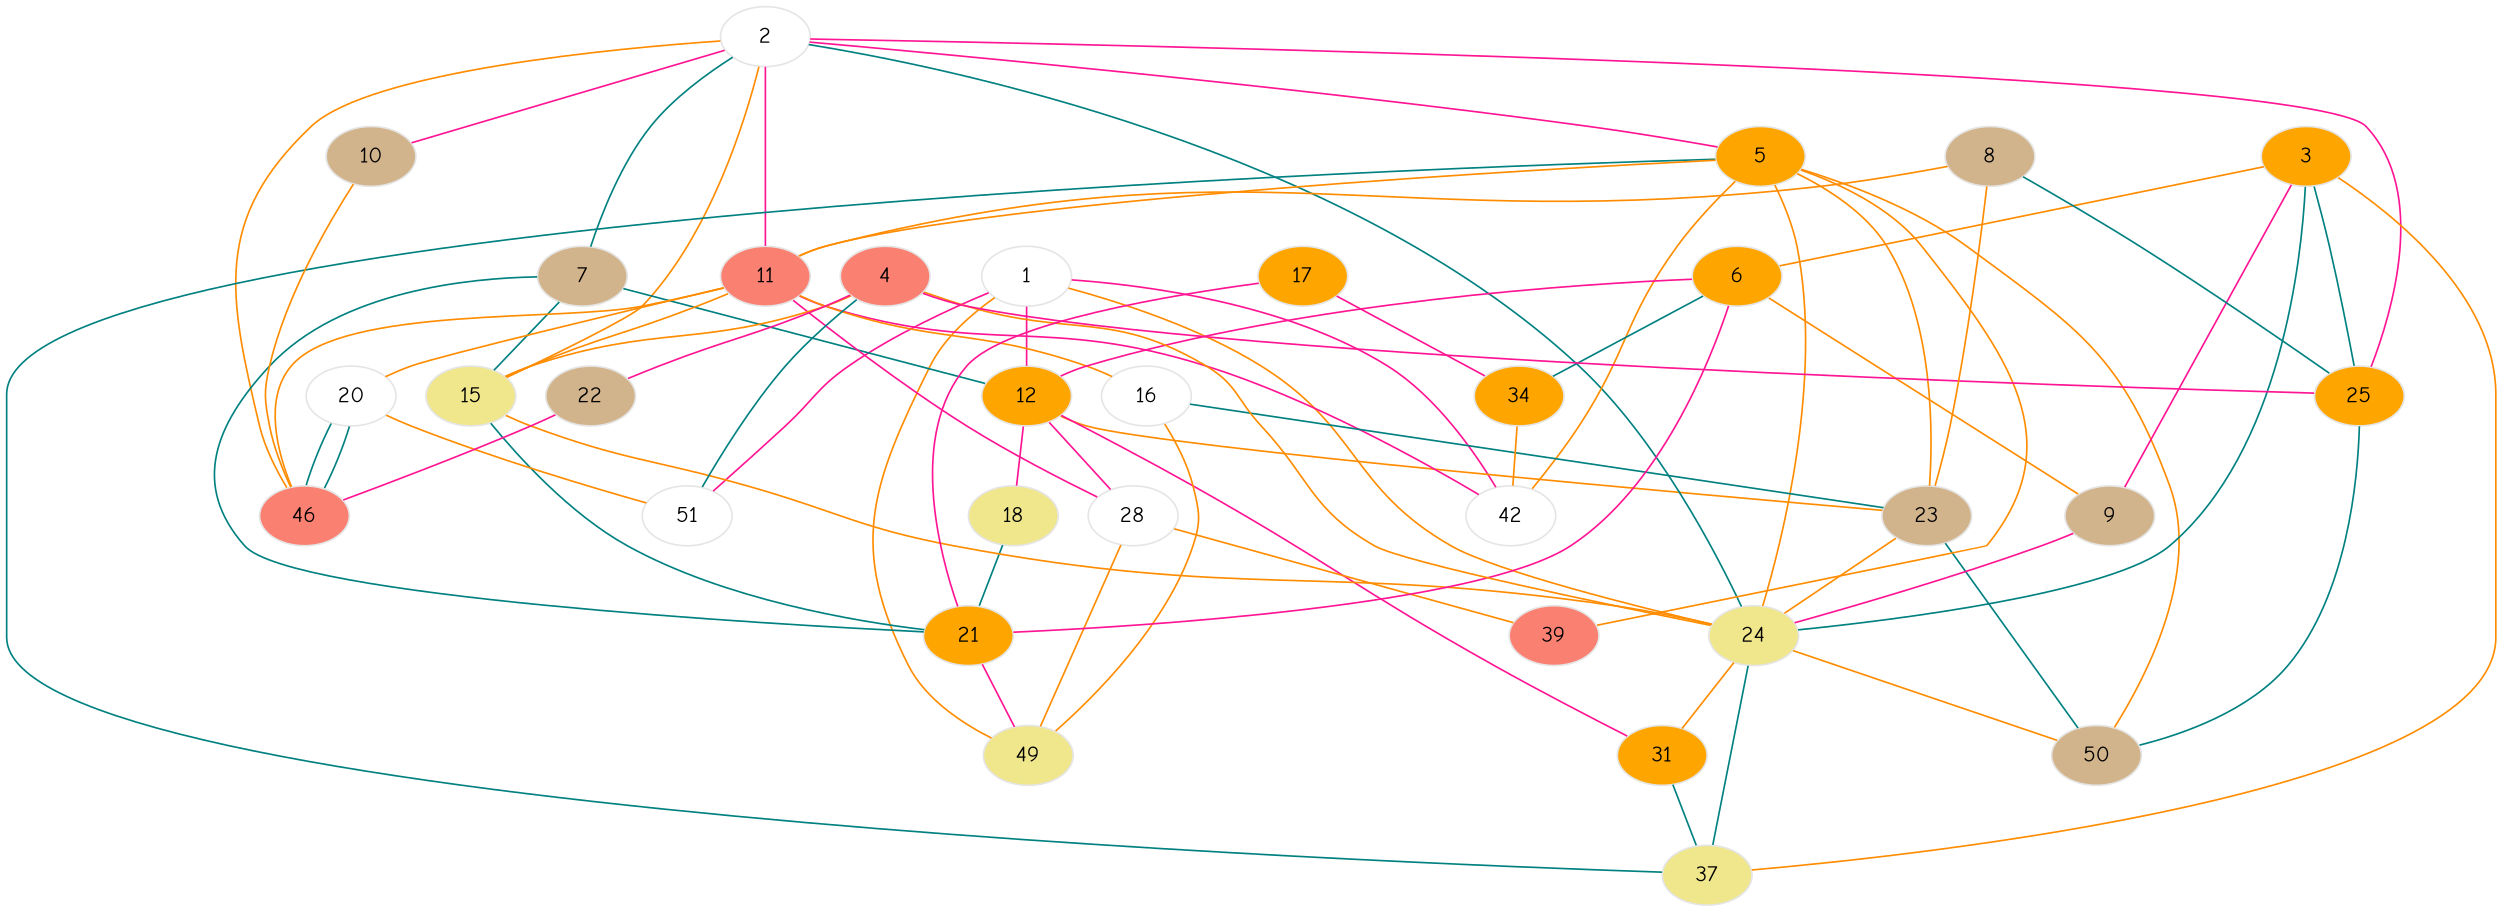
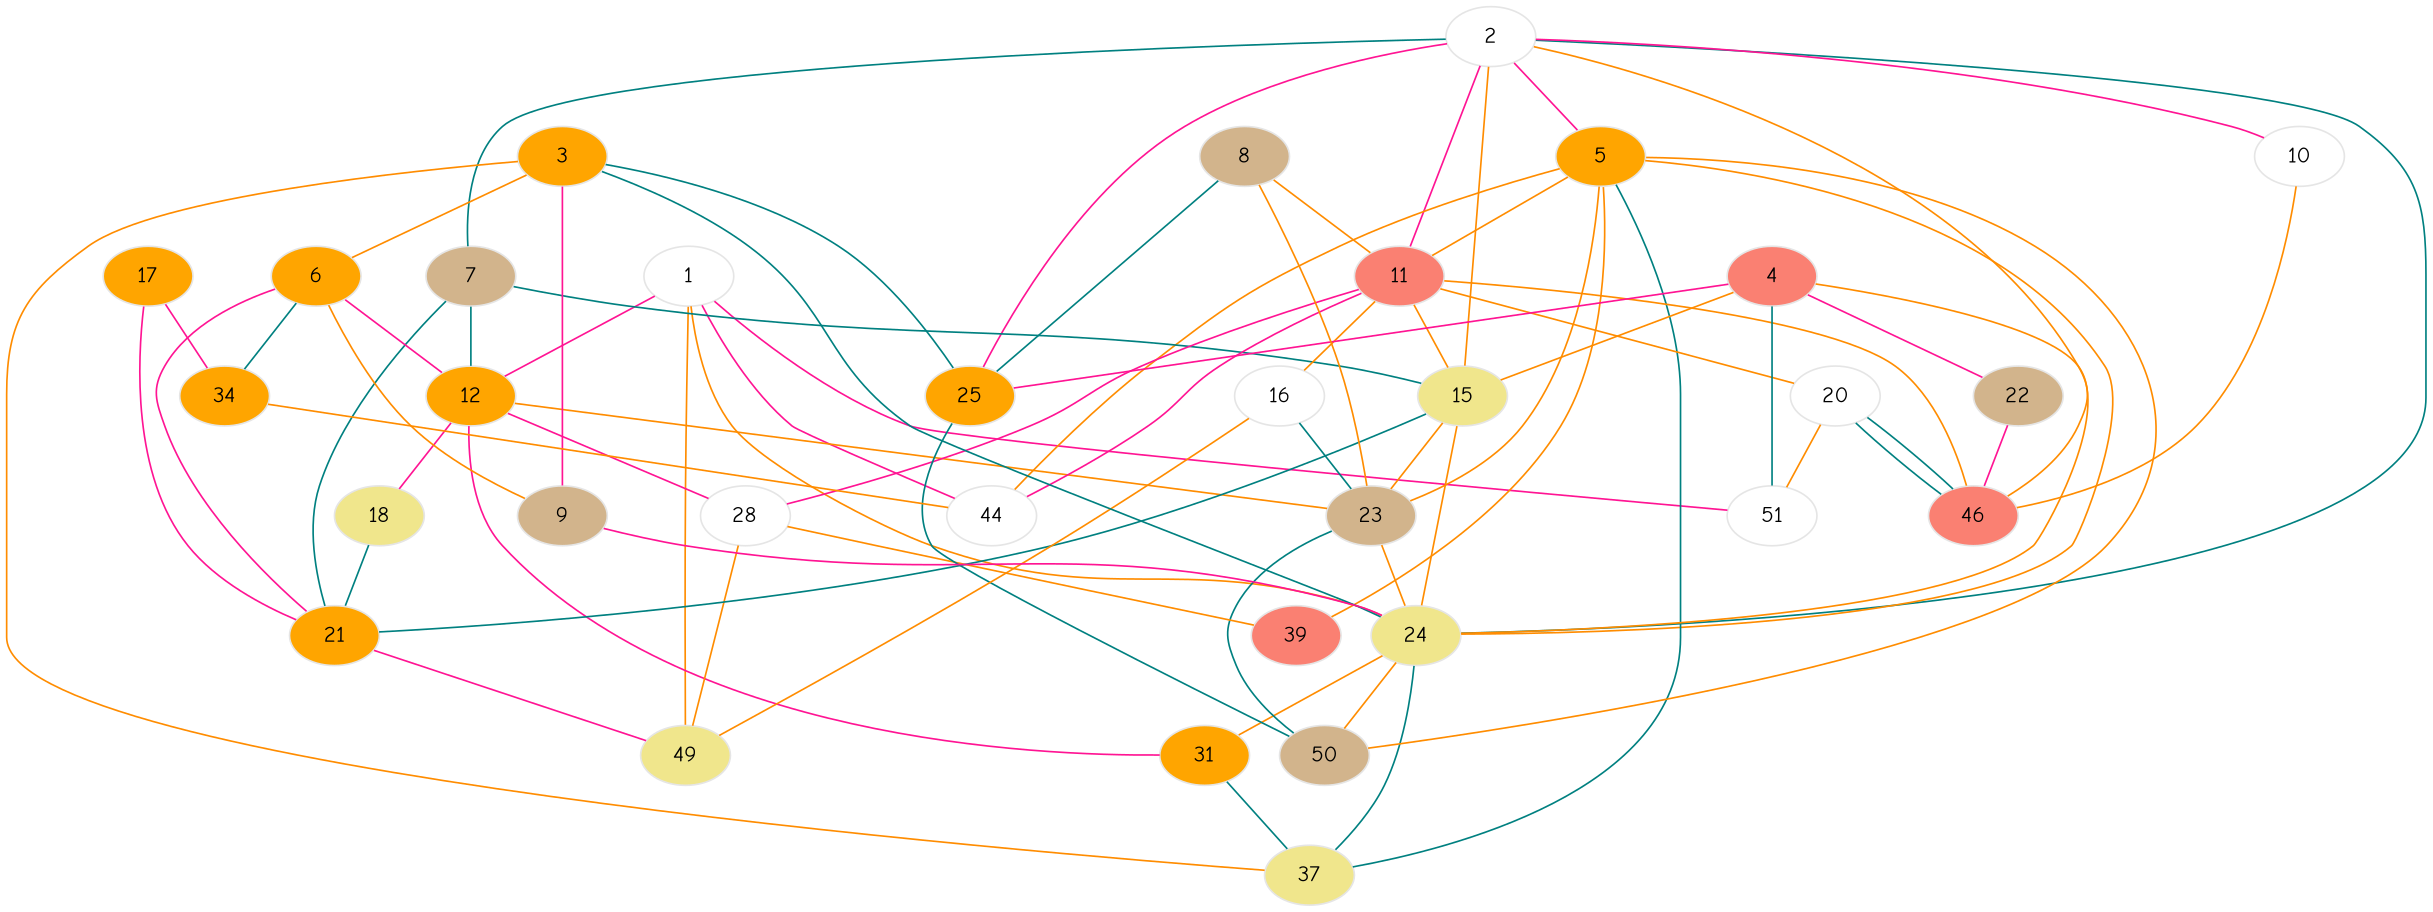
  graph {
    fontname="Comic Neue"
    node [color=gray90 fillcolor=orange fontname="Comic Neue" style=filled]
    edge [color=darkorange fontname="Comic Neue"]
    1 [fillcolor=white super="+43+14"]
    12 [super="+27+52+29"]
    24 [fillcolor=khaki super="+38+35"]
-   44 [fillcolor=white label=42]
+   44 [fillcolor=white]
    49 [fillcolor=khaki]
    51 [fillcolor=white]
    23 [fillcolor=tan super="+32+36"]
    28 [fillcolor=white]
    18 [fillcolor=khaki]
    31 [super="+53"]
    21 [super="+26"]
    37 [fillcolor=khaki]
    50 [fillcolor=tan]
    2 [fillcolor=white super="+48"]
    5 [super="+41+33"]
    7 [fillcolor=tan]
-   10 [fillcolor=tan]
+   10 [fillcolor=white]
    11 [fillcolor=salmon super="+13"]
    15 [fillcolor=khaki super="+19+42"]
    25
    46 [fillcolor=salmon]
    39 [fillcolor=salmon]
    16 [fillcolor=white]
    20 [fillcolor=white]
    3
    6
    9 [fillcolor=tan]
    34
    4 [fillcolor=salmon super="+30+47"]
    22 [fillcolor=tan]
    8 [fillcolor=tan]
    17
    1 -- 12 [color=deeppink weight=2]
    1 -- 24
    1 -- 44 [color=deeppink]
    1 -- 49
    1 -- 51 [color=deeppink weight=2]
    12 -- 23 [weight=2]
    12 -- 28 [color=deeppink]
    12 -- 18 [color=deeppink]
    12 -- 31 [color=deeppink]
    24 -- 31
    24 -- 37 [color=teal]
    24 -- 50
    23 -- 24
    23 -- 50 [color=teal]
    28 -- 49
    28 -- 39
    18 -- 21 [color=teal]
    31 -- 37 [color=teal]
    21 -- 49 [color=deeppink]
    2 -- 24 [color=teal]
    2 -- 5 [color=deeppink]
    2 -- 7 [color=teal]
    2 -- 10 [color=deeppink]
    2 -- 11 [color=deeppink]
    2 -- 15
    2 -- 25 [color=deeppink weight=2]
    2 -- 46
    5 -- 24
    5 -- 44
    5 -- 23
    5 -- 37 [color=teal]
    5 -- 50
    5 -- 11
    5 -- 39
    7 -- 12 [color=teal weight=2]
    7 -- 21 [color=teal]
    7 -- 15 [color=teal]
    10 -- 46
    11 -- 44 [color=deeppink]
    11 -- 28 [color=deeppink]
    11 -- 15
    11 -- 46
    11 -- 16
    11 -- 20
    15 -- 24 [weight=2]
+   15 -- 23 [weight=2]
    15 -- 21 [color=teal]
    25 -- 50 [color=teal]
    16 -- 49
    16 -- 23 [color=teal]
    20 -- 51
    20 -- 46 [color=teal]
    20 -- 46 [color=teal]
    3 -- 24 [color=teal]
    3 -- 37
    3 -- 25 [color=teal]
    3 -- 6
    3 -- 9 [color=deeppink]
    6 -- 12 [color=deeppink]
    6 -- 21 [color=deeppink]
    6 -- 9
    6 -- 34 [color=teal]
    9 -- 24 [color=deeppink weight=2]
    34 -- 44
    4 -- 24
    4 -- 51 [color=teal]
    4 -- 15
    4 -- 25 [color=deeppink]
    4 -- 22 [color=deeppink]
    22 -- 46 [color=deeppink]
    8 -- 23
    8 -- 11
    8 -- 25 [color=teal]
    17 -- 21 [color=deeppink]
    17 -- 34 [color=deeppink]
  }
